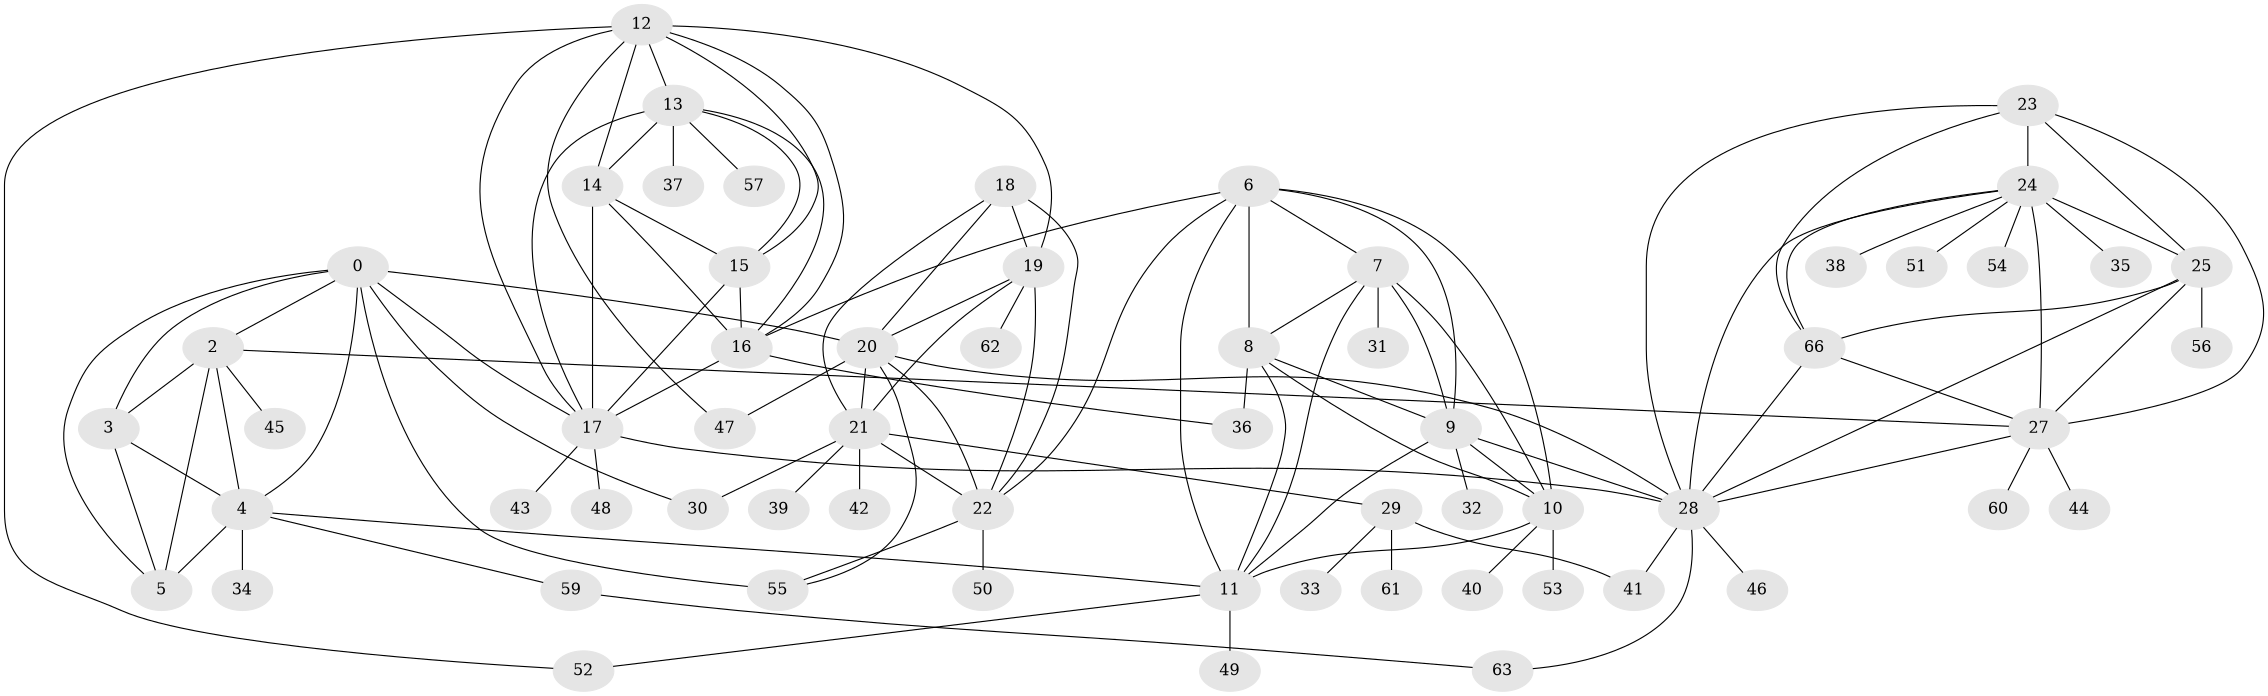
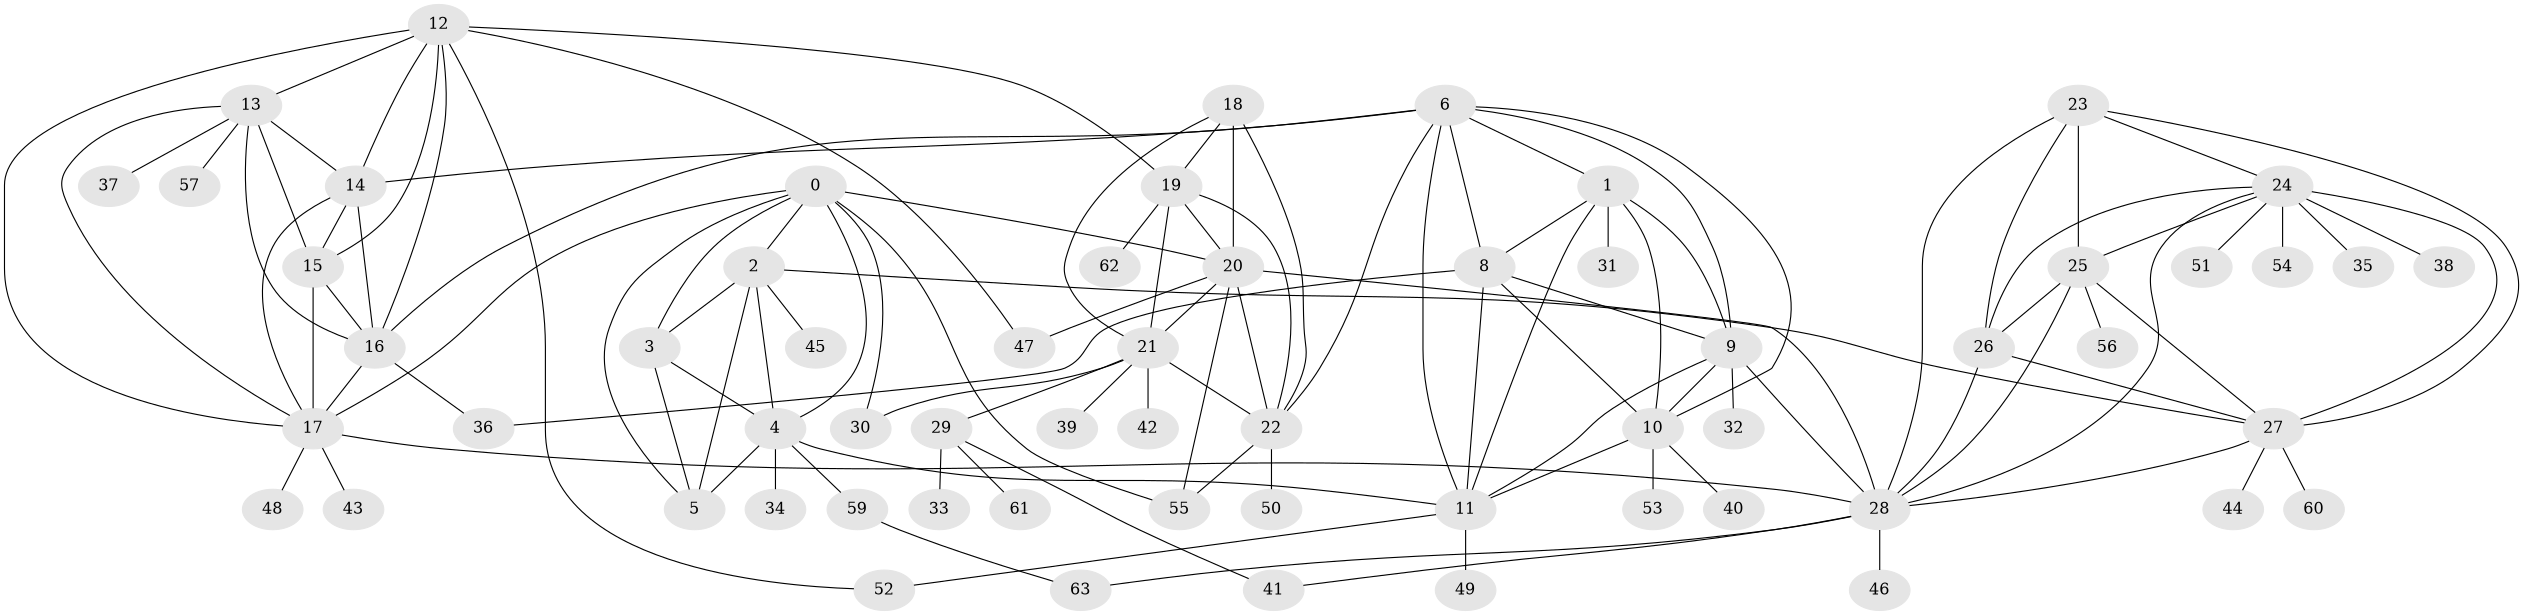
  graph {
    node [color=gray90 style=filled]
    edge [weight=1.0]
    n1 [label=0]
    2
    3
    4
    5
    17
    20
    30
    55
    27
    45
    11
    34
    59
    28
    43
    48
    22
    47
    21
    44
    60
    49
    52
    63
    6
-   7
+   7 [label=1]
    8
    9
    10
    14
    16
    31
    36
    32
    40
    53
    15
    50
    41
    46
    12
    13
    19
    37
    57
    62
    18
    29
    39
    42
    33
    61
    23
    24
    25
-   26 [label=66]
+   26
    35
    38
    51
    54
    56
    n1 -- 2 [weight=2.0]
    n1 -- 3
    n1 -- 4
    n1 -- 5
    n1 -- 17
    n1 -- 20
    n1 -- 30
    n1 -- 55 [weight=2.0]
    2 -- 3 [weight=3.0]
    2 -- 4 [weight=2.0]
    2 -- 5 [weight=2.0]
    2 -- 27
    2 -- 45
    3 -- 4
    3 -- 5
    4 -- 5
    4 -- 11
    4 -- 34 [weight=5.0]
    4 -- 59
    17 -- 28
    17 -- 43
    17 -- 48
    20 -- 55
    20 -- 28
    20 -- 22 [weight=2.0]
    20 -- 47
    20 -- 21 [weight=2.0]
    27 -- 28
    27 -- 44
    27 -- 60
    11 -- 49
    11 -- 52
    59 -- 63
    28 -- 63
    28 -- 41
    28 -- 46
    22 -- 55
    22 -- 50
    21 -- 30 [weight=3.0]
    21 -- 22
    21 -- 29
    21 -- 39
    21 -- 42
    6 -- 11
    6 -- 22
    6 -- 7
    6 -- 8
    6 -- 9
    6 -- 10
+   6 -- 14
    6 -- 16
    7 -- 11
    7 -- 8
    7 -- 9
    7 -- 10
    7 -- 31 [weight=3.0]
    8 -- 11
    8 -- 9
    8 -- 10
    8 -- 36 [weight=4.0]
    9 -- 11
    9 -- 28
    9 -- 10
    9 -- 32
    10 -- 11
    10 -- 40
    10 -- 53 [weight=2.0]
    14 -- 17
    14 -- 16 [weight=2.0]
    14 -- 15
    16 -- 17
    16 -- 36
    15 -- 17
    15 -- 16
    12 -- 17
    12 -- 47
    12 -- 52
    12 -- 14
    12 -- 16
    12 -- 15
    12 -- 13
    12 -- 19
    13 -- 17
    13 -- 14
    13 -- 16
    13 -- 15
    13 -- 37
    13 -- 57
    19 -- 20 [weight=2.0]
    19 -- 22
    19 -- 21
    19 -- 62
    18 -- 20 [weight=4.0]
    18 -- 22
    18 -- 21
    18 -- 19
    29 -- 41
    29 -- 33
    29 -- 61
    23 -- 27
    23 -- 28
    23 -- 24
    23 -- 25
    23 -- 26
    24 -- 27
    24 -- 28
    24 -- 25
    24 -- 26
    24 -- 35 [weight=3.0]
    24 -- 38
    24 -- 51
    24 -- 54
    25 -- 27
    25 -- 28
    25 -- 26 [weight=2.0]
    25 -- 56
    26 -- 27
    26 -- 28
  }
